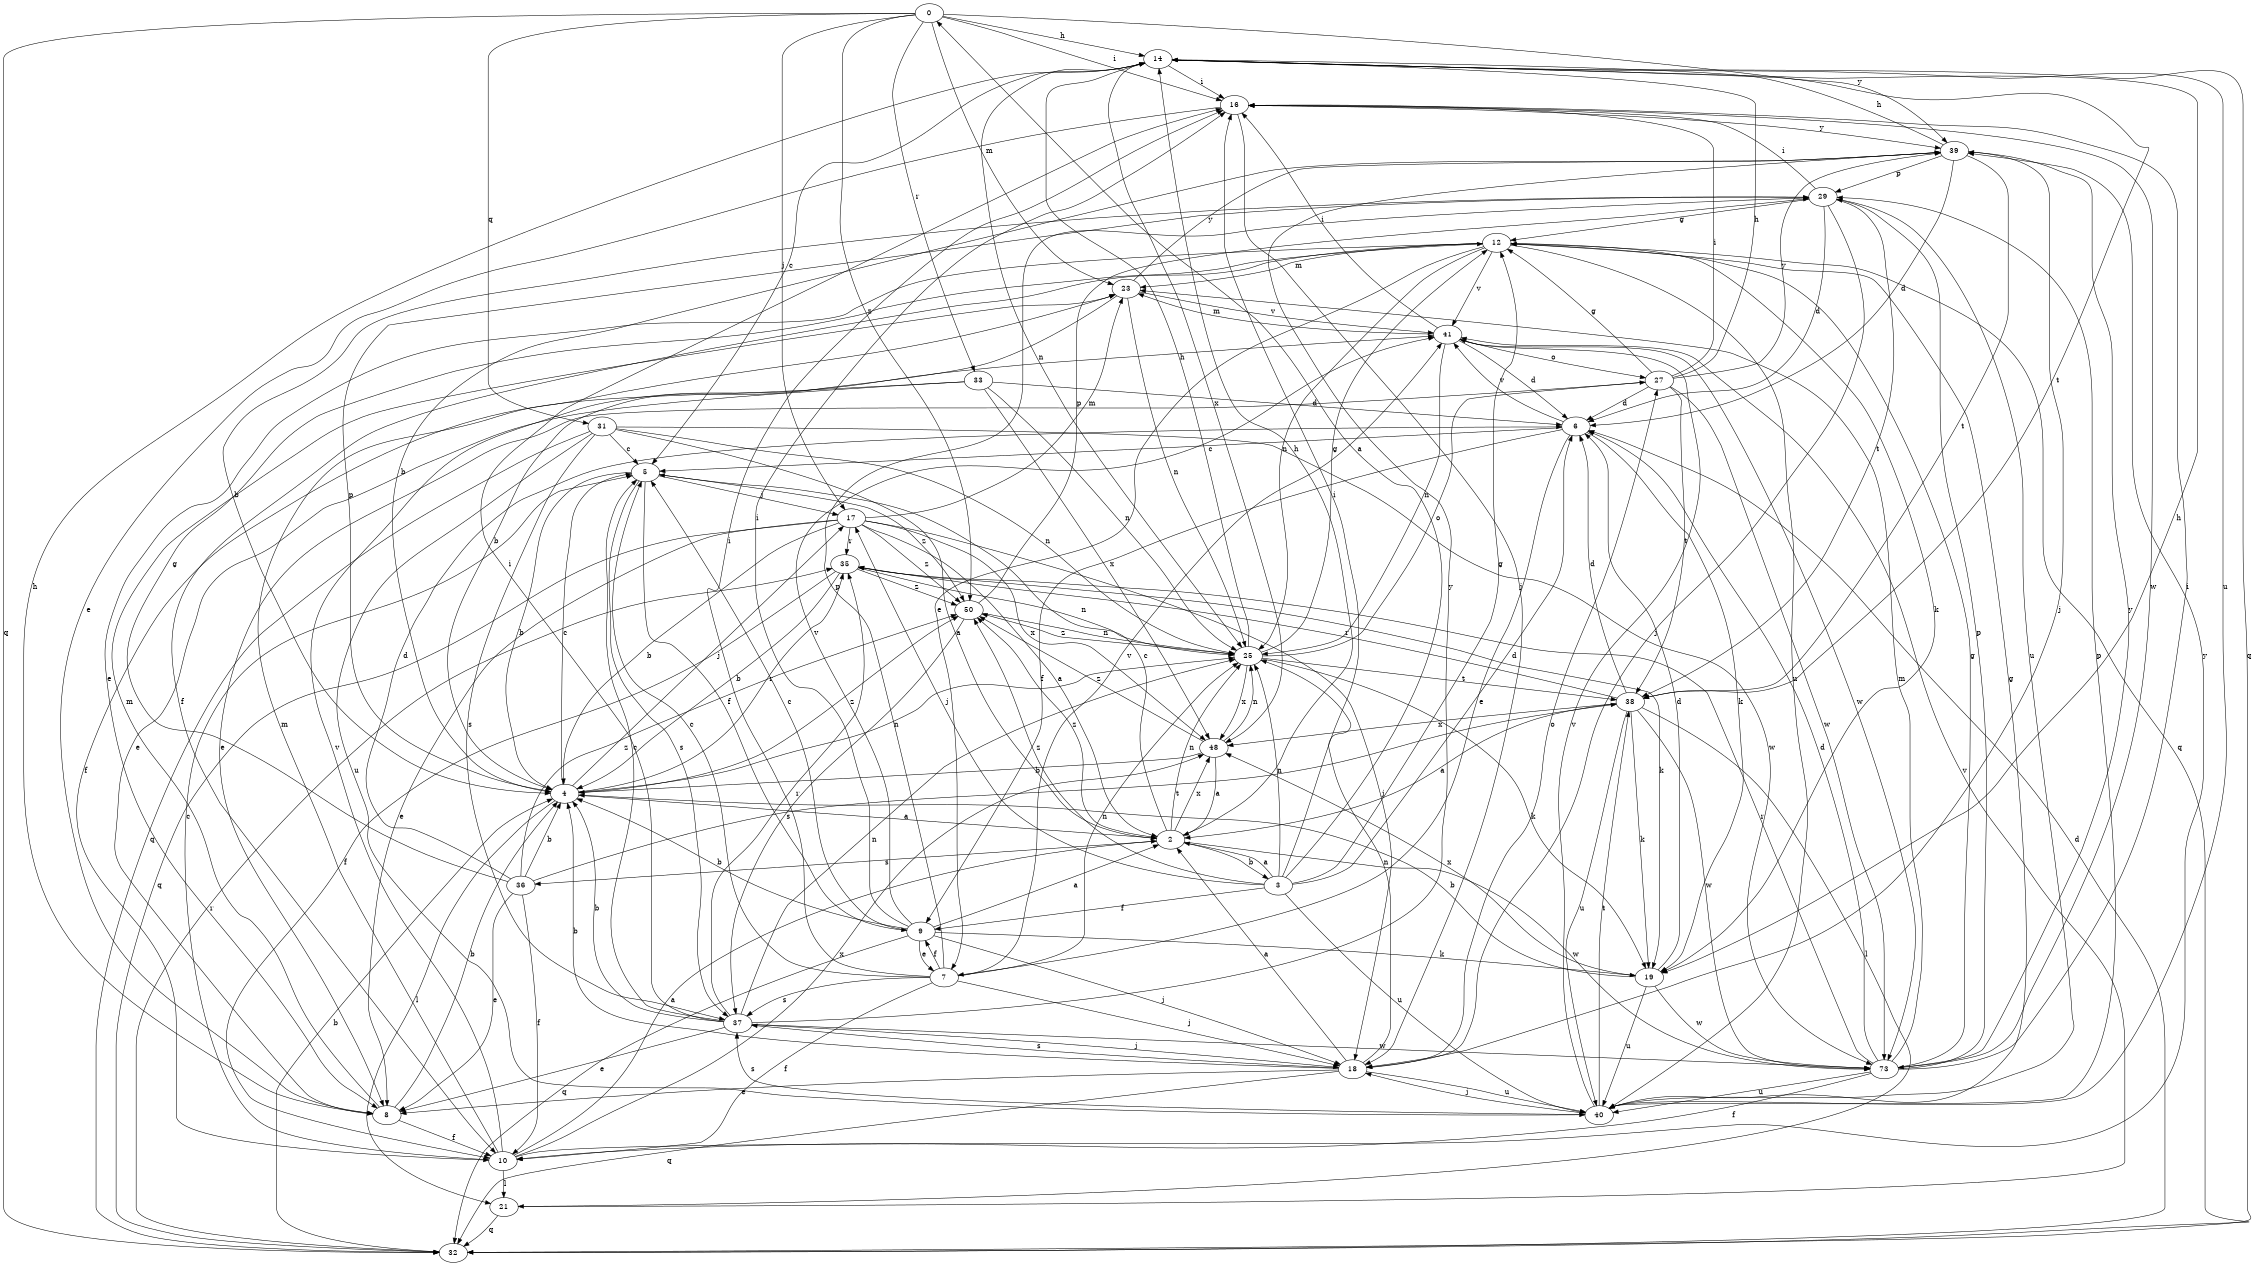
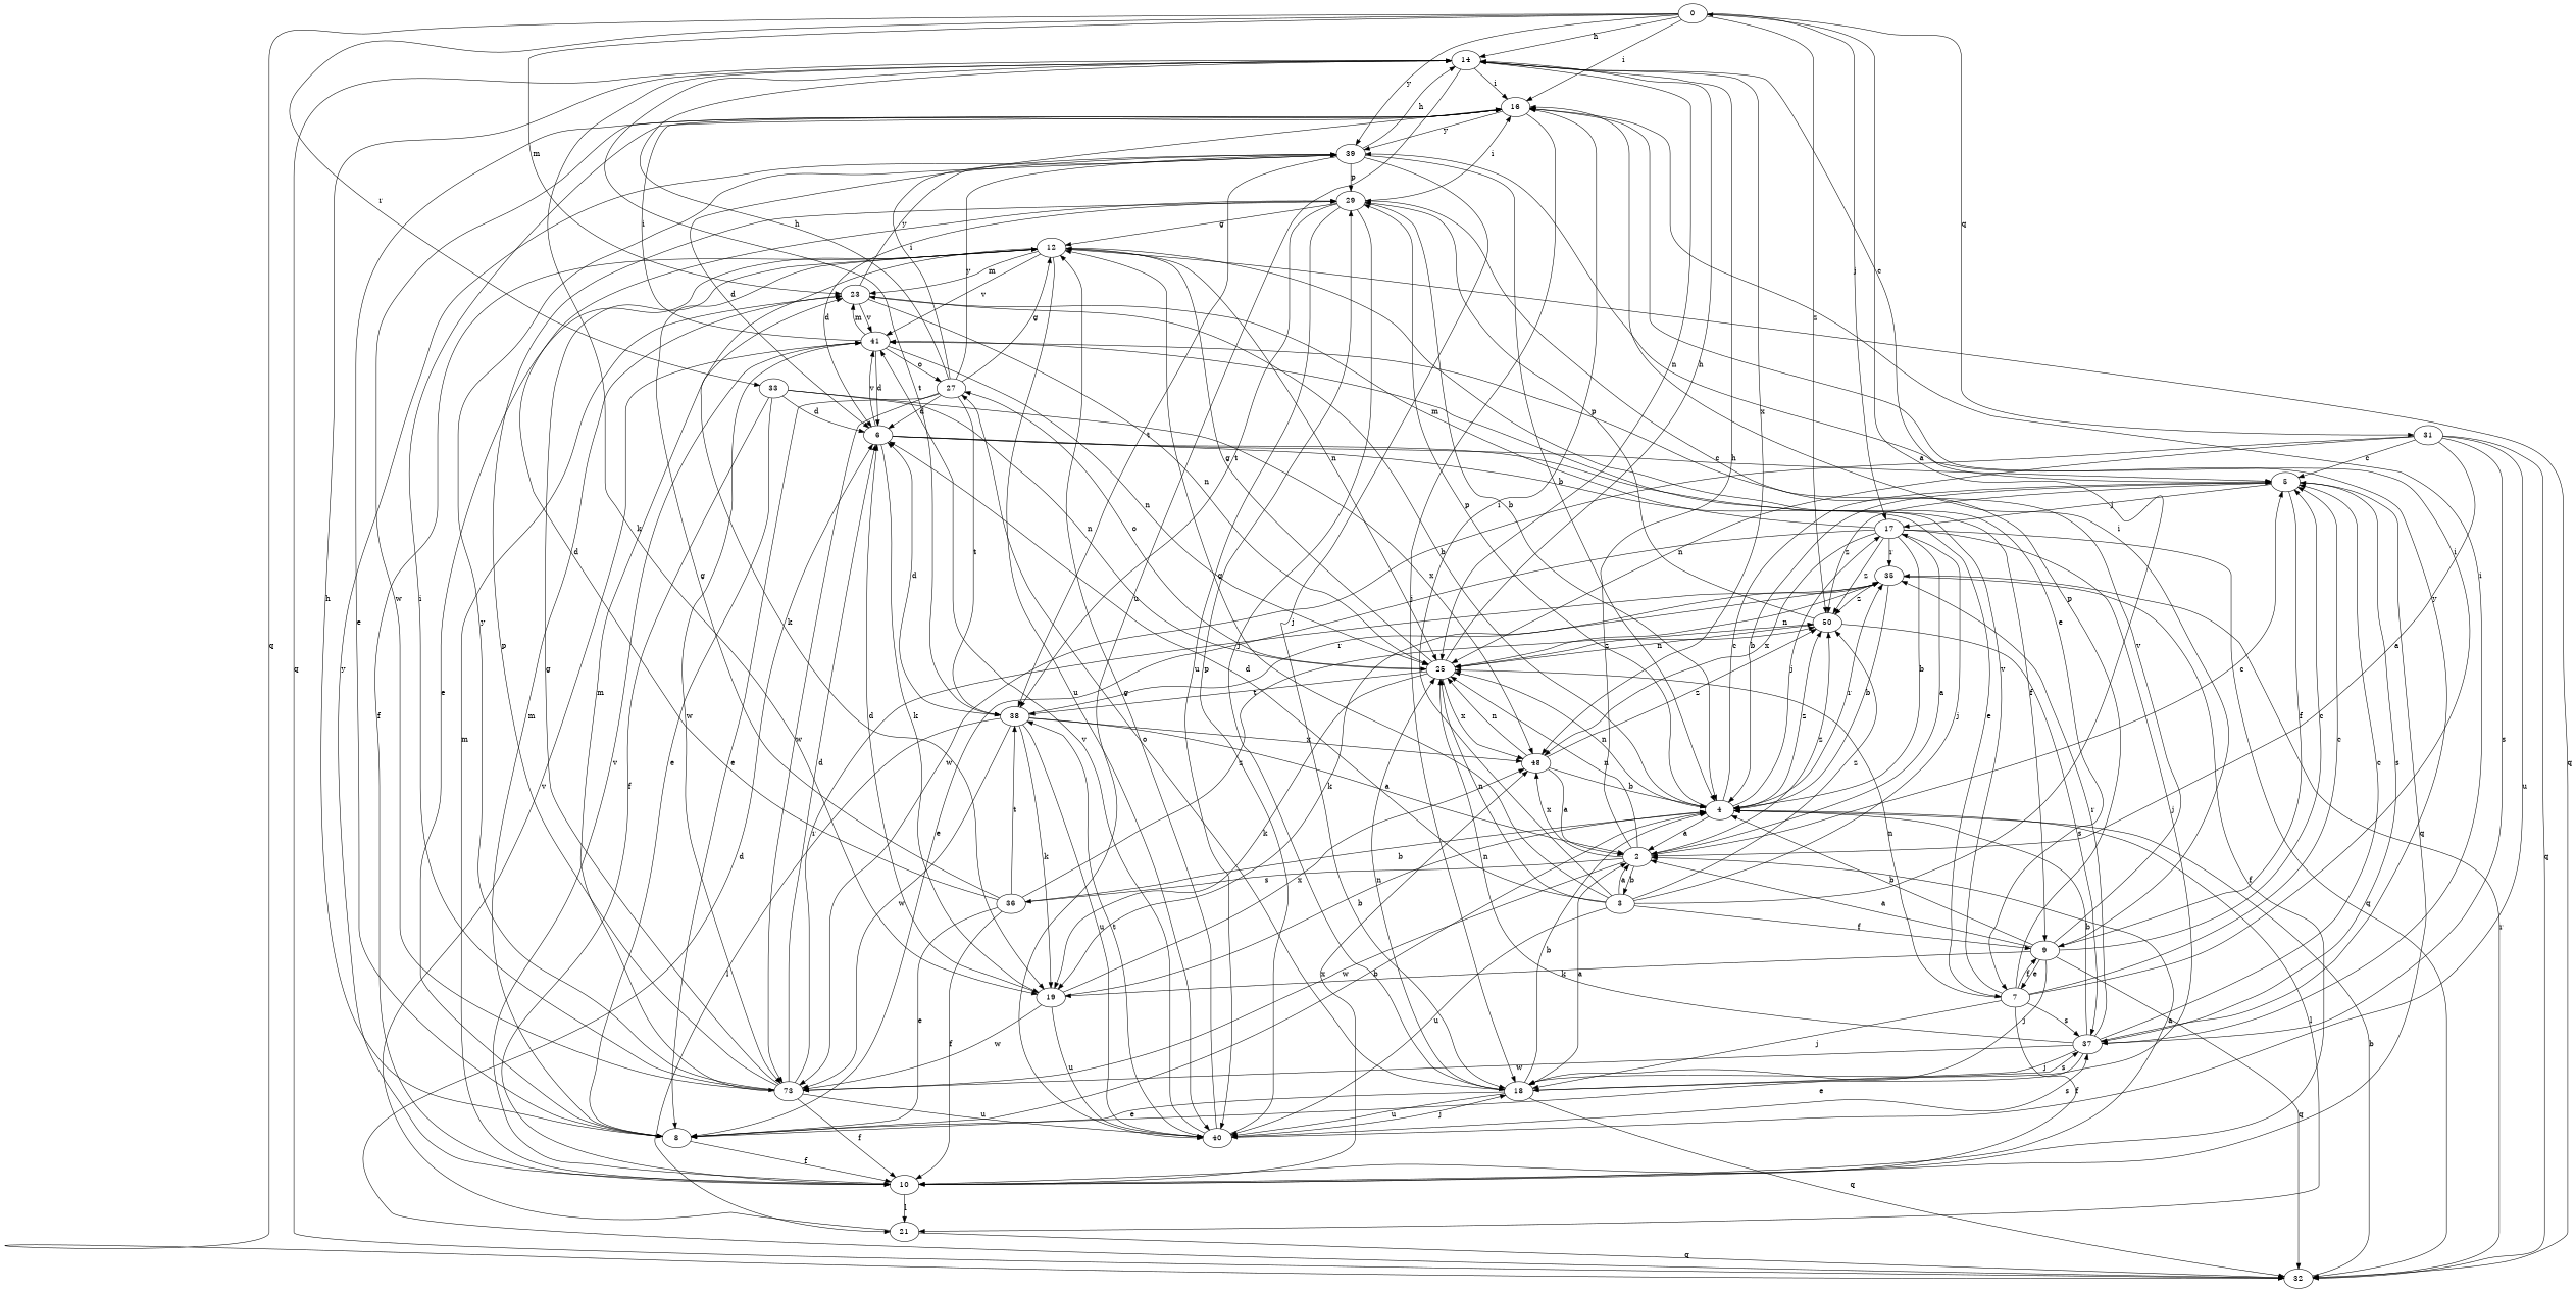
  strict digraph {
    0
    14
    16
    17
    23
    31
    32
    33
    n9 [label=39]
    50
    5
    25
    n13 [label=48]
    40
    19
    38
    n17 [label=73]
    18
    8
    2
    4
    35
    41
    37
    6
    10
    29
    3
    36
    9
    12
    27
    7
    21
    0 -> 14 [label=h]
    0 -> 16 [label=i]
    0 -> 17 [label=j]
    0 -> 23 [label=m]
    0 -> 31 [label=q]
    0 -> 32 [label=q]
    0 -> 33 [label=r]
    0 -> n9 [label=y]
    0 -> 50 [label=z]
    14 -> 16 [label=i]
    14 -> 32 [label=q]
    14 -> 5 [label=c]
    14 -> 25 [label=n]
    14 -> n13 [label=x]
    14 -> 40 [label=u]
-   14 -> 19 [label=h]
+   14 -> 19 [label=k]
    14 -> 38 [label=t]
    16 -> n9 [label=y]
    16 -> n17 [label=w]
    16 -> 18 [label=j]
    16 -> 8 [label=e]
    17 -> 23 [label=m]
    17 -> 32 [label=q]
    17 -> 50 [label=z]
    17 -> n13 [label=x]
    17 -> 18 [label=j]
    17 -> 8 [label=e]
    17 -> 2 [label=a]
    17 -> 4 [label=b]
    17 -> 35 [label=r]
    23 -> n9 [label=y]
    23 -> 25 [label=n]
    23 -> 4 [label=b]
    23 -> 41 [label=v]
    31 -> 32 [label=q]
    31 -> 5 [label=c]
    31 -> 25 [label=n]
    31 -> 40 [label=u]
    31 -> n17 [label=w]
    31 -> 2 [label=a]
    31 -> 37 [label=s]
    32 -> 4 [label=b]
    32 -> 35 [label=r]
    32 -> 6 [label=d]
    33 -> 25 [label=n]
    33 -> n13 [label=x]
    33 -> 8 [label=e]
    33 -> 6 [label=d]
    33 -> 10 [label=f]
    n9 -> 14 [label=h]
    n9 -> 38 [label=t]
    n9 -> 18 [label=j]
    n9 -> 4 [label=b]
    n9 -> 6 [label=d]
    n9 -> 29 [label=p]
    50 -> 25 [label=n]
    50 -> 37 [label=s]
    50 -> 29 [label=p]
    5 -> 17 [label=j]
    5 -> 50 [label=z]
    5 -> 4 [label=b]
    5 -> 37 [label=s]
    5 -> 9 [label=f]
    25 -> 14 [label=h]
    25 -> 50 [label=z]
    25 -> n13 [label=x]
    25 -> 19 [label=k]
    25 -> 38 [label=t]
    25 -> 12 [label=g]
    25 -> 27 [label=o]
    n13 -> 50 [label=z]
    n13 -> 25 [label=n]
    n13 -> 2 [label=a]
    n13 -> 4 [label=b]
    40 -> 38 [label=t]
    40 -> 18 [label=j]
    40 -> 41 [label=v]
    40 -> 37 [label=s]
    40 -> 29 [label=p]
    40 -> 12 [label=g]
    19 -> n13 [label=x]
    19 -> 40 [label=u]
    19 -> n17 [label=w]
    19 -> 4 [label=b]
    19 -> 6 [label=d]
    38 -> n13 [label=x]
    38 -> 40 [label=u]
    38 -> 19 [label=k]
    38 -> n17 [label=w]
    38 -> 2 [label=a]
    38 -> 35 [label=r]
    38 -> 6 [label=d]
    38 -> 21 [label=l]
    n17 -> 16 [label=i]
    n17 -> 23 [label=m]
    n17 -> n9 [label=y]
    n17 -> 40 [label=u]
    n17 -> 35 [label=r]
    n17 -> 6 [label=d]
    n17 -> 10 [label=f]
    n17 -> 29 [label=p]
    n17 -> 12 [label=g]
    18 -> 32 [label=q]
    18 -> 25 [label=n]
    18 -> 40 [label=u]
    18 -> 8 [label=e]
    18 -> 2 [label=a]
    18 -> 4 [label=b]
    18 -> 37 [label=s]
    18 -> 27 [label=o]
    8 -> 14 [label=h]
    8 -> 23 [label=m]
    8 -> 4 [label=b]
    8 -> 10 [label=f]
    2 -> 14 [label=h]
    2 -> 50 [label=z]
    2 -> 5 [label=c]
    2 -> 25 [label=n]
    2 -> n13 [label=x]
    2 -> n17 [label=w]
    2 -> 3 [label=b]
    2 -> 36 [label=s]
    4 -> 17 [label=j]
    4 -> 50 [label=z]
    4 -> 5 [label=c]
    4 -> 25 [label=n]
    4 -> 2 [label=a]
    4 -> 35 [label=r]
    4 -> 29 [label=p]
    4 -> 21 [label=l]
    35 -> 50 [label=z]
    35 -> 25 [label=n]
    35 -> 19 [label=k]
    35 -> 4 [label=b]
    35 -> 10 [label=f]
    41 -> 16 [label=i]
    41 -> 23 [label=m]
    41 -> 25 [label=n]
    41 -> n17 [label=w]
    41 -> 6 [label=d]
    41 -> 27 [label=o]
    37 -> 16 [label=i]
    37 -> n9 [label=y]
    37 -> 5 [label=c]
    37 -> 25 [label=n]
    37 -> n17 [label=w]
    37 -> 18 [label=j]
    37 -> 8 [label=e]
    37 -> 4 [label=b]
    37 -> 35 [label=r]
    6 -> 5 [label=c]
    6 -> 19 [label=k]
    6 -> 41 [label=v]
    6 -> 9 [label=f]
    6 -> 7 [label=e]
    10 -> 23 [label=m]
    10 -> n9 [label=y]
-   10 -> 5 [label=c]
+   10 -> 5 [label=q]
    10 -> n13 [label=x]
    10 -> 2 [label=a]
    10 -> 41 [label=v]
    10 -> 21 [label=l]
    29 -> 16 [label=i]
    29 -> 40 [label=u]
    29 -> 38 [label=t]
    29 -> 18 [label=j]
    29 -> 4 [label=b]
    29 -> 6 [label=d]
    29 -> 12 [label=g]
    3 -> 0 [label=a]
    3 -> 16 [label=i]
    3 -> 17 [label=j]
    3 -> 50 [label=z]
    3 -> 25 [label=n]
    3 -> 40 [label=u]
    3 -> 2 [label=a]
    3 -> 6 [label=d]
    3 -> 9 [label=f]
    3 -> 12 [label=g]
    36 -> 50 [label=z]
    36 -> 38 [label=t]
    36 -> 8 [label=e]
    36 -> 4 [label=b]
-   36 -> 6 [label=d]
+   36 -> 29 [label=d]
    36 -> 10 [label=f]
    36 -> 12 [label=g]
    9 -> 16 [label=i]
    9 -> 32 [label=q]
    9 -> 5 [label=c]
    9 -> 19 [label=k]
    9 -> 18 [label=j]
    9 -> 2 [label=a]
    9 -> 4 [label=b]
    9 -> 41 [label=v]
    9 -> 7 [label=e]
    12 -> 23 [label=m]
    12 -> 32 [label=q]
    12 -> 25 [label=n]
    12 -> 40 [label=u]
    12 -> 19 [label=k]
    12 -> 8 [label=e]
    12 -> 41 [label=v]
    12 -> 10 [label=f]
    12 -> 7 [label=e]
    27 -> 14 [label=h]
    27 -> 16 [label=i]
    27 -> n9 [label=y]
    27 -> 38 [label=t]
    27 -> n17 [label=w]
    27 -> 8 [label=e]
    27 -> 6 [label=d]
    27 -> 12 [label=g]
    7 -> 16 [label=i]
    7 -> 5 [label=c]
    7 -> 25 [label=n]
    7 -> 18 [label=j]
    7 -> 41 [label=v]
    7 -> 37 [label=s]
    7 -> 10 [label=f]
    7 -> 29 [label=p]
    7 -> 9 [label=f]
    21 -> 32 [label=q]
    21 -> 41 [label=v]
  }
